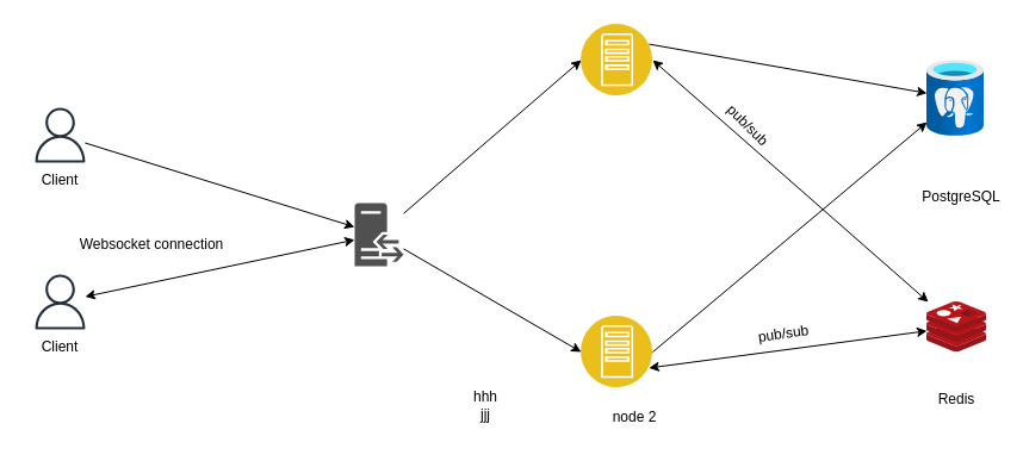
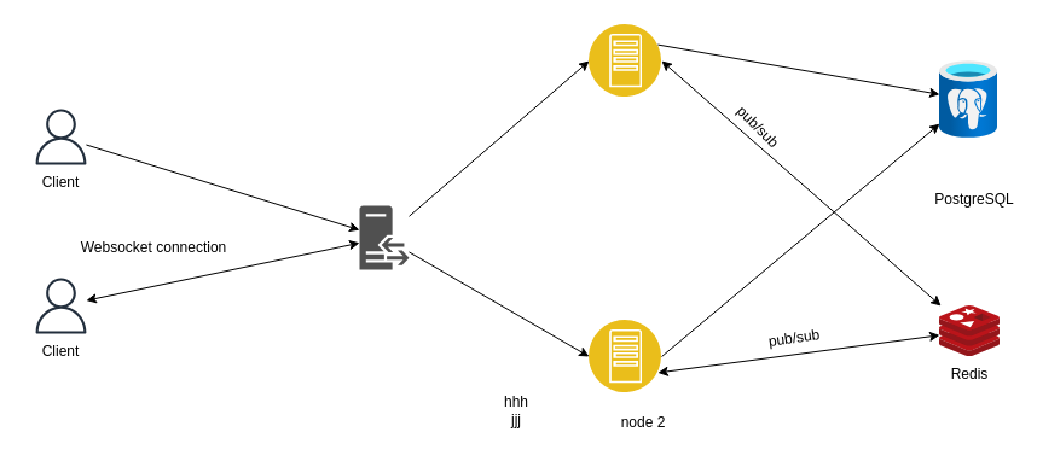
  <mxCell id="0" />
  <mxCell id="1" parent="0" />
  <mxCell id="2" value="" style="sketch=0;aspect=fixed;html=1;points=[];align=center;image;fontSize=12;image=img/lib/mscae/Cache_Redis_Product.svg;" parent="1" vertex="1"><mxGeometry x="777" y="253" width="50" height="42" as="geometry" /></mxCell>
  <mxCell id="3" style="rounded=0;orthogonalLoop=1;jettySize=auto;html=1;entryX=0;entryY=0.5;entryDx=0;entryDy=0;startArrow=none;startFill=0;" parent="1" source="4" target="12" edge="1"><mxGeometry relative="1" as="geometry" /></mxCell>
  <mxCell id="4" value="" style="sketch=0;pointerEvents=1;shadow=0;dashed=0;html=1;strokeColor=none;fillColor=#505050;labelPosition=center;verticalLabelPosition=bottom;verticalAlign=top;outlineConnect=0;align=center;shape=mxgraph.office.servers.reverse_proxy;" parent="1" vertex="1"><mxGeometry x="297" y="170" width="41" height="53" as="geometry" /></mxCell>
  <mxCell id="5" value="" style="aspect=fixed;html=1;points=[];align=center;image;fontSize=12;image=img/lib/azure2/databases/Azure_Database_PostgreSQL_Server.svg;" parent="1" vertex="1"><mxGeometry x="777" y="50" width="48" height="64" as="geometry" /></mxCell>
  <mxCell id="6" style="rounded=0;orthogonalLoop=1;jettySize=auto;html=1;exitX=0;exitY=0.5;exitDx=0;exitDy=0;endArrow=none;endFill=0;startArrow=classic;startFill=1;" parent="1" source="9" target="4" edge="1"><mxGeometry relative="1" as="geometry" /></mxCell>
  <mxCell id="7" style="rounded=0;orthogonalLoop=1;jettySize=auto;html=1;exitX=1;exitY=0.75;exitDx=0;exitDy=0;startArrow=classic;startFill=1;endArrow=classic;endFill=1;" parent="1" source="9" target="2" edge="1"><mxGeometry relative="1" as="geometry" /></mxCell>
  <mxCell id="8" style="edgeStyle=none;rounded=0;orthogonalLoop=1;jettySize=auto;html=1;exitX=1;exitY=0.5;exitDx=0;exitDy=0;startArrow=none;startFill=0;endArrow=classic;endFill=1;" parent="1" source="9" target="5" edge="1"><mxGeometry relative="1" as="geometry" /></mxCell>
  <mxCell id="9" value="" style="aspect=fixed;perimeter=ellipsePerimeter;html=1;align=center;shadow=0;dashed=0;fontColor=#4277BB;labelBackgroundColor=#ffffff;fontSize=12;spacingTop=3;image;image=img/lib/ibm/applications/app_server.svg;" parent="1" vertex="1"><mxGeometry x="487" y="265" width="60" height="60" as="geometry" /></mxCell>
  <mxCell id="10" value="" style="rounded=0;orthogonalLoop=1;jettySize=auto;html=1;exitX=1;exitY=0.5;exitDx=0;exitDy=0;startArrow=classic;startFill=1;endArrow=classic;endFill=1;" parent="1" source="12" target="2" edge="1"><mxGeometry relative="1" as="geometry" /></mxCell>
  <mxCell id="11" style="edgeStyle=none;rounded=0;orthogonalLoop=1;jettySize=auto;html=1;exitX=1;exitY=0.25;exitDx=0;exitDy=0;startArrow=none;startFill=0;endArrow=classic;endFill=1;" parent="1" source="12" target="5" edge="1"><mxGeometry relative="1" as="geometry" /></mxCell>
  <mxCell id="12" value="" style="aspect=fixed;perimeter=ellipsePerimeter;html=1;align=center;shadow=0;dashed=0;fontColor=#4277BB;labelBackgroundColor=#ffffff;fontSize=12;spacingTop=3;image;image=img/lib/ibm/applications/app_server.svg;" parent="1" vertex="1"><mxGeometry x="487" y="20" width="60" height="60" as="geometry" /></mxCell>
  <mxCell id="13" value="node 2" style="text;html=1;strokeColor=none;fillColor=none;align=center;verticalAlign=middle;whiteSpace=wrap;rounded=0;" parent="1" vertex="1"><mxGeometry x="502" y="335" width="60" height="30" as="geometry" /></mxCell>
  <mxCell id="14" value="PostgreSQL" style="text;html=1;strokeColor=none;fillColor=none;align=center;verticalAlign=middle;whiteSpace=wrap;rounded=0;" parent="1" vertex="1"><mxGeometry x="776" y="150" width="60" height="30" as="geometry" /></mxCell>
- <mxCell id="15" value="Redis" style="text;html=1;strokeColor=none;fillColor=none;align=center;verticalAlign=middle;whiteSpace=wrap;rounded=0;" parent="1" vertex="1"><mxGeometry x="772" y="320" width="60" height="30" as="geometry" /></mxCell>
+ <mxCell id="15" value="Redis" style="text;html=1;strokeColor=none;fillColor=none;align=center;verticalAlign=middle;whiteSpace=wrap;rounded=0;" parent="1" vertex="1"><mxGeometry x="772" y="295" width="60" height="30" as="geometry" /></mxCell>
  <mxCell id="16" style="edgeStyle=none;rounded=0;orthogonalLoop=1;jettySize=auto;html=1;startArrow=none;startFill=0;endArrow=classic;endFill=1;" parent="1" source="17" target="4" edge="1"><mxGeometry relative="1" as="geometry" /></mxCell>
  <mxCell id="17" value="" style="sketch=0;outlineConnect=0;fontColor=#232F3E;gradientColor=none;fillColor=#232F3D;strokeColor=none;dashed=0;verticalLabelPosition=bottom;verticalAlign=top;align=center;html=1;fontSize=12;fontStyle=0;aspect=fixed;pointerEvents=1;shape=mxgraph.aws4.user;" parent="1" vertex="1"><mxGeometry x="27" y="90" width="46" height="46" as="geometry" /></mxCell>
  <mxCell id="18" value="Client" style="text;html=1;strokeColor=none;fillColor=none;align=center;verticalAlign=middle;whiteSpace=wrap;rounded=0;" parent="1" vertex="1"><mxGeometry x="20" y="136" width="60" height="30" as="geometry" /></mxCell>
- <mxCell id="19" value="hhh&lt;br&gt;jjj" style="text;html=1;strokeColor=none;fillColor=none;align=center;verticalAlign=middle;whiteSpace=wrap;rounded=0;" vertex="1" parent="1"><mxGeometry x="377" y="325" width="60" height="30" as="geometry" /></mxCell>
+ <mxCell id="19" value="hhh&lt;br&gt;jjj" style="text;html=1;strokeColor=none;fillColor=none;align=center;verticalAlign=middle;whiteSpace=wrap;rounded=0;" vertex="1" parent="1"><mxGeometry x="397" y="325" width="60" height="30" as="geometry" /></mxCell>
  <mxCell id="20" value="pub/sub" style="text;html=1;strokeColor=none;fillColor=none;align=center;verticalAlign=middle;whiteSpace=wrap;rounded=0;rotation=45;" vertex="1" parent="1"><mxGeometry x="597" y="90" width="60" height="30" as="geometry" /></mxCell>
  <mxCell id="21" value="pub/sub" style="text;html=1;strokeColor=none;fillColor=none;align=center;verticalAlign=middle;whiteSpace=wrap;rounded=0;rotation=-8;" vertex="1" parent="1"><mxGeometry x="627" y="265" width="60" height="30" as="geometry" /></mxCell>
  <mxCell id="22" style="edgeStyle=none;shape=connector;rounded=0;orthogonalLoop=1;jettySize=auto;html=1;labelBackgroundColor=default;strokeColor=default;fontFamily=Helvetica;fontSize=12;fontColor=default;startArrow=classic;startFill=1;endArrow=classic;endFill=1;" edge="1" parent="1" source="23" target="4"><mxGeometry relative="1" as="geometry" /></mxCell>
  <mxCell id="23" value="" style="sketch=0;outlineConnect=0;fontColor=#232F3E;gradientColor=none;fillColor=#232F3D;strokeColor=none;dashed=0;verticalLabelPosition=bottom;verticalAlign=top;align=center;html=1;fontSize=12;fontStyle=0;aspect=fixed;pointerEvents=1;shape=mxgraph.aws4.user;" vertex="1" parent="1"><mxGeometry x="27" y="230" width="46" height="46" as="geometry" /></mxCell>
  <mxCell id="24" value="Client" style="text;html=1;strokeColor=none;fillColor=none;align=center;verticalAlign=middle;whiteSpace=wrap;rounded=0;" vertex="1" parent="1"><mxGeometry x="20" y="276" width="60" height="30" as="geometry" /></mxCell>
  <mxCell id="25" value="Websocket connection" style="text;html=1;strokeColor=none;fillColor=none;align=center;verticalAlign=middle;whiteSpace=wrap;rounded=0;fontFamily=Helvetica;fontSize=12;fontColor=default;" vertex="1" parent="1"><mxGeometry x="57" y="190" width="140" height="30" as="geometry" /></mxCell>
